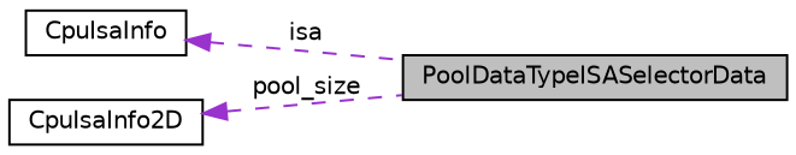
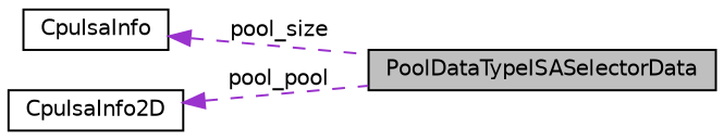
  digraph {
    rankdir=LR
    node [color=black fillcolor=white fontname=Helvetica fontsize=10 shape=record style=filled]
    edge [color=darkorchid3 dir=back fontname=Helvetica fontsize=10 labelfontname=Helvetica labelfontsize=10 style=dashed]
    n1 [fillcolor=grey75 fontcolor=black height=0.2 label=PoolDataTypeISASelectorData width=0.4]
    n2 [height=0.2 label=CpuIsaInfo width=0.4]
    n3 [height=0.2 label=CpuIsaInfo2D width=0.4]
-   n2 -> n1 [label=" isa"]
-   n3 -> n1 [label=" pool_size"]
+   n2 -> n1 [label=" pool_size"]
+   n3 -> n1 [label=" pool_pool"]
  }
